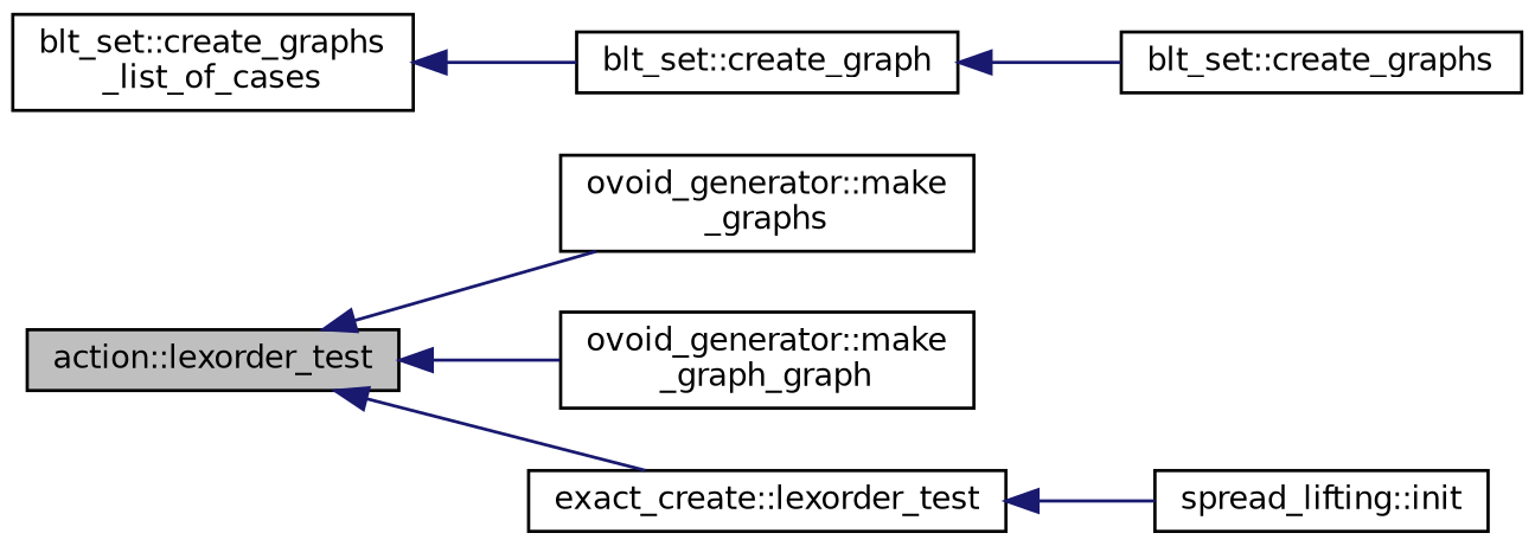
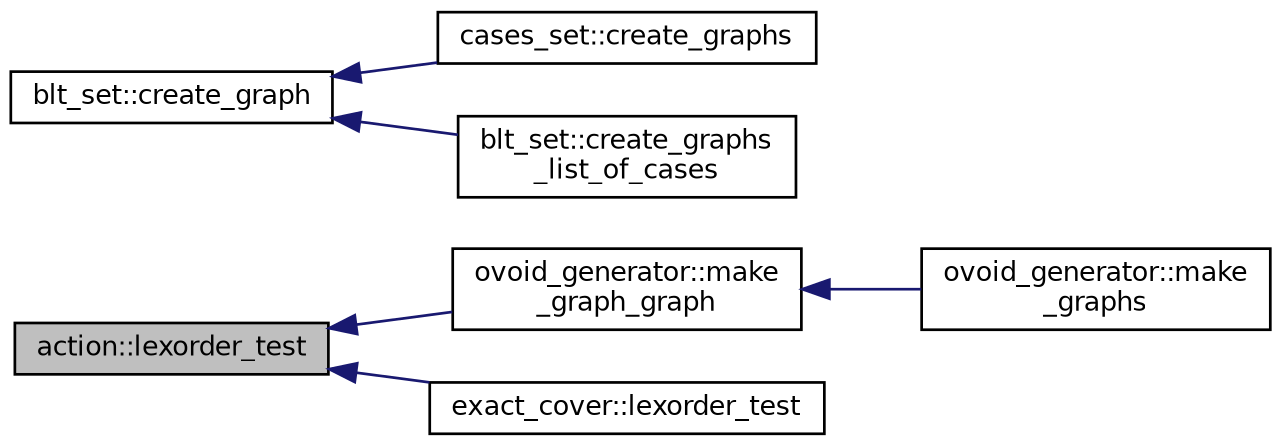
  digraph {
    fontname="DejaVu Sans"
    rankdir=LR
    node [color=black fillcolor=white fontname="DejaVu Sans" fontsize=10 shape=record style=filled]
    edge [color=midnightblue dir=back fontname="DejaVu Sans" fontsize=10 labelfontname=Helvetica labelfontsize=10 style=solid]
    n1 [fillcolor=grey75 fontcolor=black height=0.2 label="action::lexorder_test" width=0.4]
    n2 [height=0.2 label="ovoid_generator::make\l_graphs" width=0.4]
    n3 [height=0.2 label="ovoid_generator::make\l_graph_graph" width=0.4]
-   n4 [height=0.2 label="exact_create::lexorder_test" width=0.4]
+   n4 [height=0.2 label="exact_cover::lexorder_test" width=0.4]
    n5 [height=0.2 label="blt_set::create_graph" width=0.4]
-   n6 [height=0.2 label="blt_set::create_graphs" width=0.4]
+   n6 [height=0.2 label="cases_set::create_graphs" width=0.4]
    n7 [height=0.2 label="blt_set::create_graphs\l_list_of_cases" width=0.4]
-   n8 [height=0.2 label="spread_lifting::init" width=0.4]
-   n1 -> n2
+   n3 -> n2
    n1 -> n3
    n1 -> n4
-   n4 -> n8
    n5 -> n6
-   n7 -> n5
+   n5 -> n7
  }
